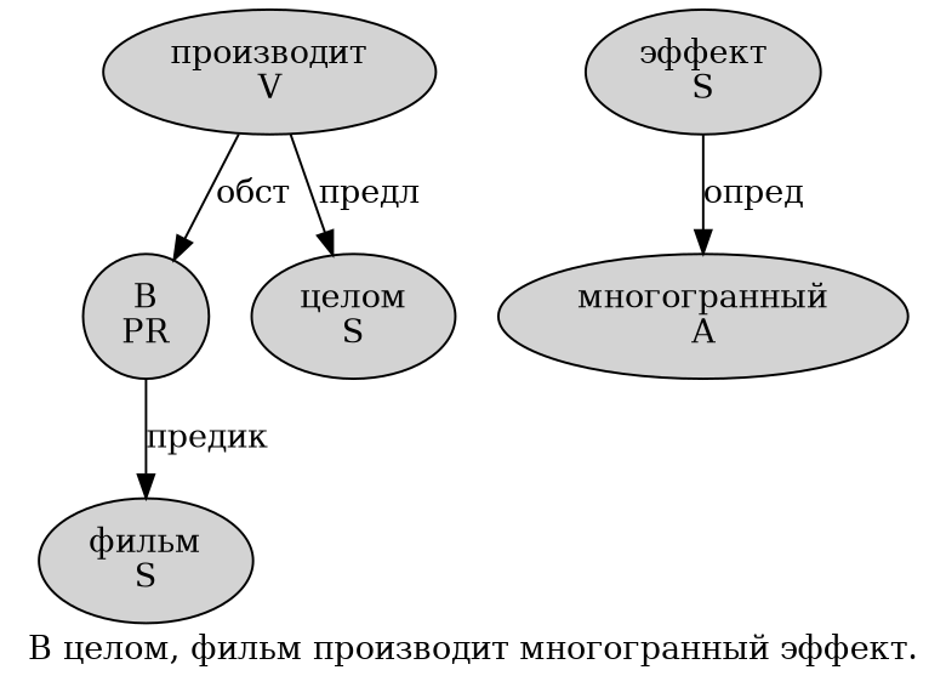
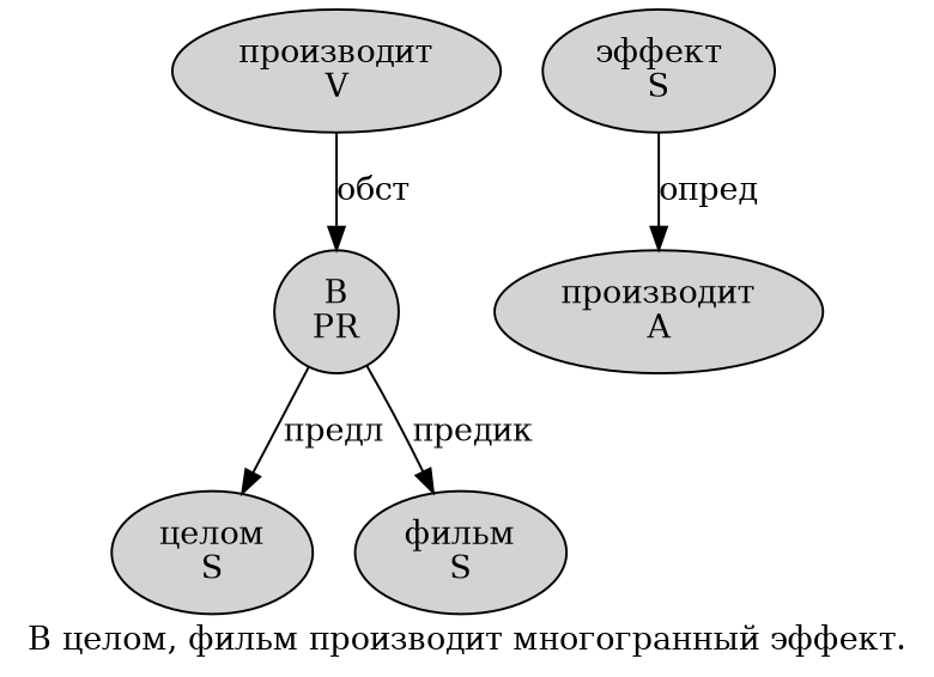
  digraph {
    label="В целом, фильм производит многогранный эффект."
    node [fillcolor=lightgray penwidth=1 shape=ellipse style=filled]
    n1 [label="В\nPR"]
    n2 [label="целом\nS"]
    n3 [label="фильм\nS"]
    n4 [label="производит\nV"]
    n5 [label="эффект\nS"]
-   n6 [label="многогранный\nA"]
-   n4 -> n2 [label="предл"]
+   n6 [label="производит\nA"]
+   n1 -> n2 [label="предл"]
    n1 -> n3 [label="предик"]
    n4 -> n1 [label="обст"]
    n5 -> n6 [label="опред"]
  }
